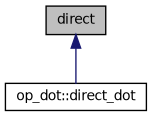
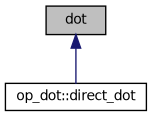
  digraph {
    rankdir=TB
    node [color=black fontname=Helvetica fontsize=10 shape=record style=filled]
-   n1 [fillcolor=grey75 fontcolor=black height=0.2 label=direct width=0.4]
+   n1 [fillcolor=grey75 fontcolor=black height=0.2 label=dot width=0.4]
    n2 [fillcolor=white height=0.2 label="op_dot::direct_dot" width=0.4]
    n1 -> n2 [color=midnightblue dir=back fontname=Helvetica fontsize=10 labelfontname=Helvetica labelfontsize=10 style=solid]
  }
